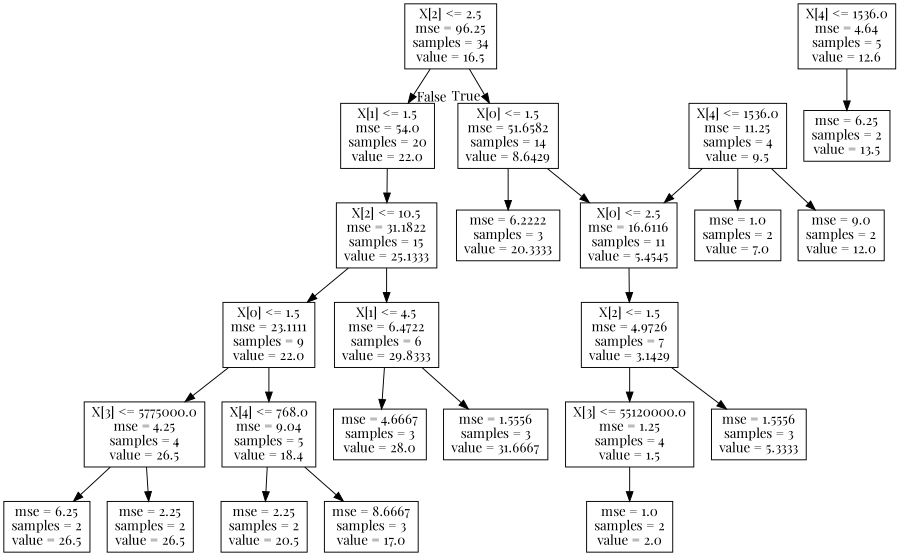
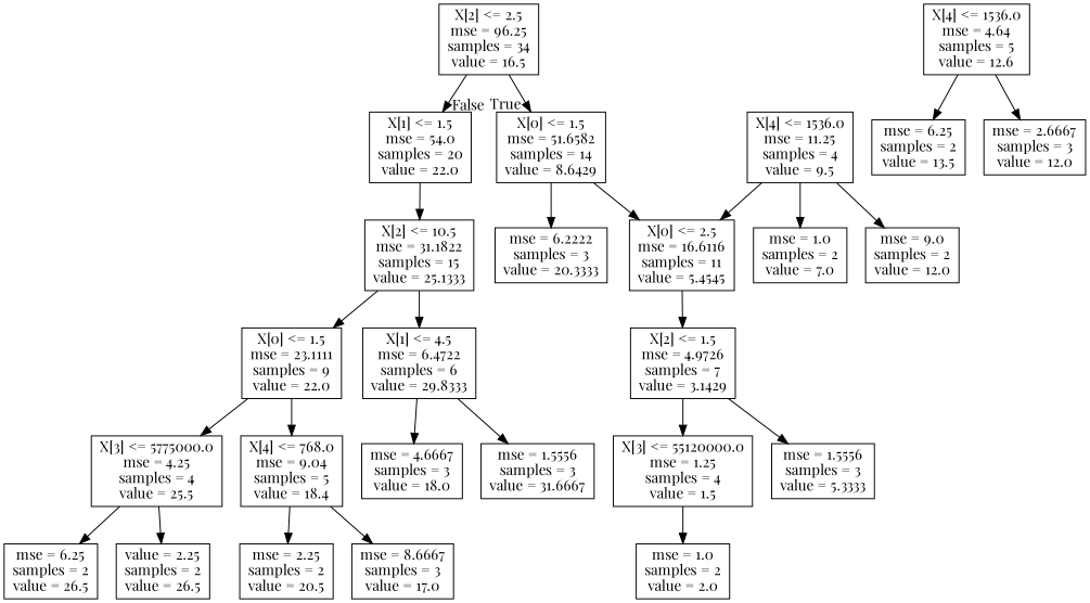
  digraph {
    fontname="Playfair Display"
    node [fontname="Playfair Display" shape=box]
    edge [fontname="Playfair Display"]
    n1 [label="X[2] <= 2.5\nmse = 96.25\nsamples = 34\nvalue = 16.5"]
    n2 [label="X[0] <= 1.5\nmse = 51.6582\nsamples = 14\nvalue = 8.6429"]
    n3 [label="X[1] <= 1.5\nmse = 54.0\nsamples = 20\nvalue = 22.0"]
    n4 [label="mse = 6.2222\nsamples = 3\nvalue = 20.3333"]
    n5 [label="X[0] <= 2.5\nmse = 16.6116\nsamples = 11\nvalue = 5.4545"]
    n6 [label="X[2] <= 10.5\nmse = 31.1822\nsamples = 15\nvalue = 25.1333"]
    n7 [label="X[2] <= 1.5\nmse = 4.9726\nsamples = 7\nvalue = 3.1429"]
    n8 [label="X[4] <= 1536.0\nmse = 11.25\nsamples = 4\nvalue = 9.5"]
    n9 [label="mse = 9.0\nsamples = 2\nvalue = 12.0"]
    n10 [label="mse = 1.0\nsamples = 2\nvalue = 7.0"]
    n11 [label="X[3] <= 55120000.0\nmse = 1.25\nsamples = 4\nvalue = 1.5"]
    n12 [label="mse = 1.5556\nsamples = 3\nvalue = 5.3333"]
    n13 [label="mse = 1.0\nsamples = 2\nvalue = 2.0"]
    n14 [label="X[4] <= 1536.0\nmse = 4.64\nsamples = 5\nvalue = 12.6"]
    n15 [label="mse = 6.25\nsamples = 2\nvalue = 13.5"]
+   n16 [label="mse = 2.6667\nsamples = 3\nvalue = 12.0"]
    n17 [label="X[0] <= 1.5\nmse = 23.1111\nsamples = 9\nvalue = 22.0"]
    n18 [label="X[1] <= 4.5\nmse = 6.4722\nsamples = 6\nvalue = 29.8333"]
-   n19 [label="X[3] <= 5775000.0\nmse = 4.25\nsamples = 4\nvalue = 26.5"]
+   n19 [label="X[3] <= 5775000.0\nmse = 4.25\nsamples = 4\nvalue = 25.5"]
    n20 [label="X[4] <= 768.0\nmse = 9.04\nsamples = 5\nvalue = 18.4"]
-   n21 [label="mse = 4.6667\nsamples = 3\nvalue = 28.0"]
+   n21 [label="mse = 4.6667\nsamples = 3\nvalue = 18.0"]
    n22 [label="mse = 1.5556\nsamples = 3\nvalue = 31.6667"]
    n23 [label="mse = 6.25\nsamples = 2\nvalue = 26.5"]
-   n24 [label="mse = 2.25\nsamples = 2\nvalue = 26.5"]
+   n24 [label="value = 2.25\nsamples = 2\nvalue = 26.5"]
    n25 [label="mse = 2.25\nsamples = 2\nvalue = 20.5"]
    n26 [label="mse = 8.6667\nsamples = 3\nvalue = 17.0"]
    n1 -> n2 [headlabel=True labelangle=45 labeldistance=2.5]
    n1 -> n3 [headlabel=False labelangle=-45 labeldistance=2.5]
    n2 -> n4
    n2 -> n5
    n3 -> n6
    n5 -> n7
    n6 -> n17
    n6 -> n18
    n7 -> n11
    n7 -> n12
    n8 -> n5
    n8 -> n9
    n8 -> n10
    n11 -> n13
    n14 -> n15
+   n14 -> n16
    n17 -> n19
    n17 -> n20
    n18 -> n21
    n18 -> n22
    n19 -> n23
    n19 -> n24
    n20 -> n25
    n20 -> n26
  }
